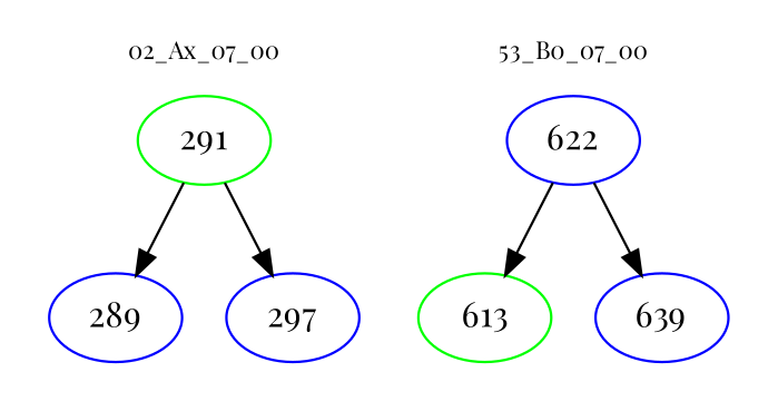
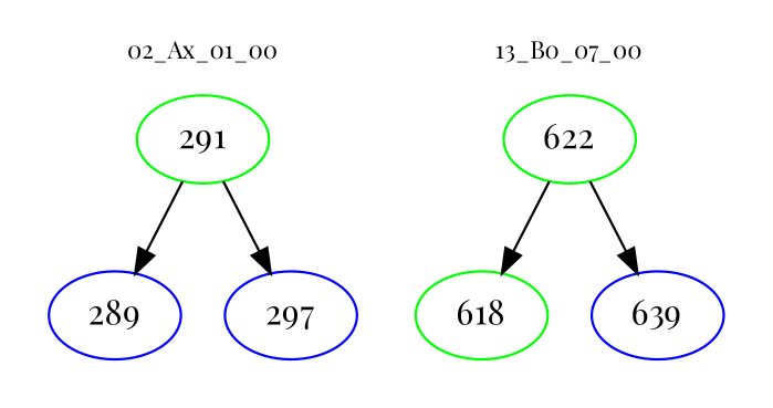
  digraph {
    fontname="Playfair Display"
    node [color=blue fontname="Playfair Display"]
    edge [color=black fontname="Playfair Display"]
    n1 [color=green label=291]
    n2 [label=289]
    n3 [label=297]
-   n4 [label=622]
-   n5 [color=green label=613]
+   n4 [color=green label=622]
+   n5 [color=green label=618]
    n6 [label=639]
    subgraph cluster_1 {
      color=white
      fontsize=10
-     label="02_Ax_07_00"
+     label="02_Ax_01_00"
      n1
      n2
      n3
    }
    subgraph cluster_2 {
      color=white
      fontsize=10
-     label="53_B0_07_00"
+     label="13_B0_07_00"
      n4
      n5
      n6
    }
    n1 -> n2
    n1 -> n3
    n4 -> n5
    n4 -> n6
  }
